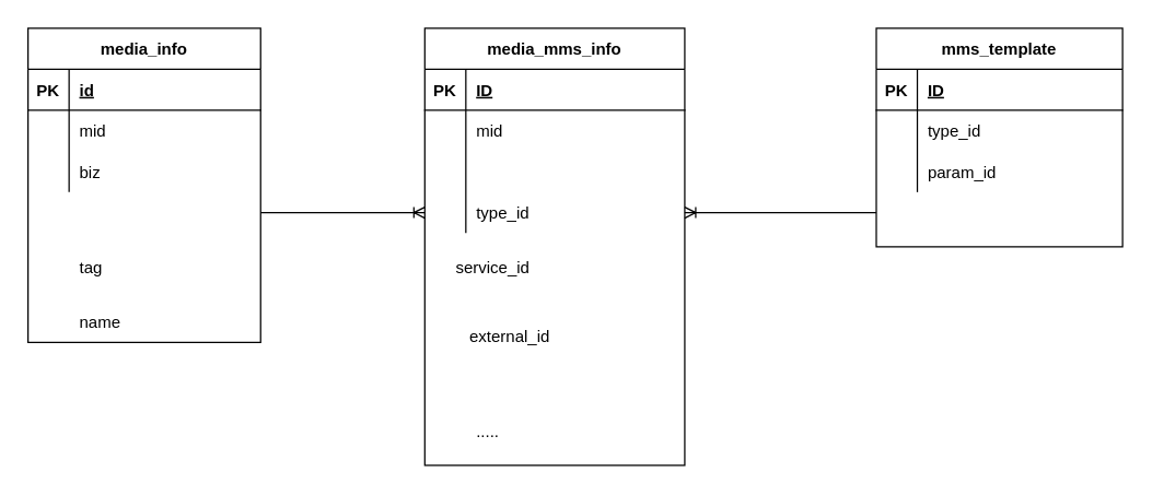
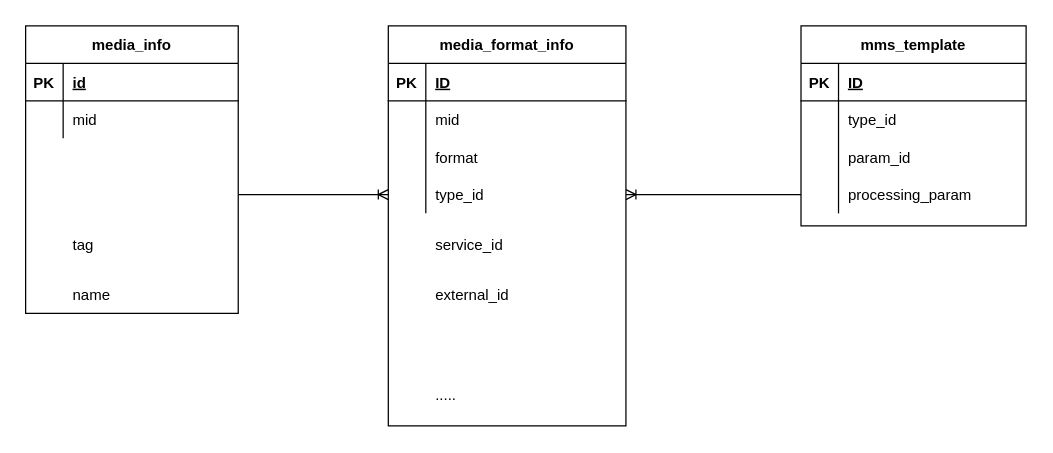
  <mxCell id="0" />
  <mxCell id="1" parent="0" />
  <mxCell id="2" value="mms_template" style="shape=table;startSize=30;container=1;collapsible=1;childLayout=tableLayout;fixedRows=1;rowLines=0;fontStyle=1;align=center;resizeLast=1;" vertex="1" parent="1"><mxGeometry x="640" y="20" width="180" height="160" as="geometry" /></mxCell>
  <mxCell id="3" value="" style="shape=partialRectangle;collapsible=0;dropTarget=0;pointerEvents=0;fillColor=none;top=0;left=0;bottom=1;right=0;points=[[0,0.5],[1,0.5]];portConstraint=eastwest;" vertex="1" parent="2"><mxGeometry y="30" width="180" height="30" as="geometry" /></mxCell>
  <mxCell id="4" value="PK" style="shape=partialRectangle;connectable=0;fillColor=none;top=0;left=0;bottom=0;right=0;fontStyle=1;overflow=hidden;" vertex="1" parent="3"><mxGeometry width="30" height="30" as="geometry" /></mxCell>
  <mxCell id="5" value="ID" style="shape=partialRectangle;connectable=0;fillColor=none;top=0;left=0;bottom=0;right=0;align=left;spacingLeft=6;fontStyle=5;overflow=hidden;" vertex="1" parent="3"><mxGeometry x="30" width="150" height="30" as="geometry" /></mxCell>
  <mxCell id="6" value="" style="shape=partialRectangle;collapsible=0;dropTarget=0;pointerEvents=0;fillColor=none;top=0;left=0;bottom=0;right=0;points=[[0,0.5],[1,0.5]];portConstraint=eastwest;" vertex="1" parent="2"><mxGeometry y="60" width="180" height="30" as="geometry" /></mxCell>
  <mxCell id="7" value="" style="shape=partialRectangle;connectable=0;fillColor=none;top=0;left=0;bottom=0;right=0;editable=1;overflow=hidden;" vertex="1" parent="6"><mxGeometry width="30" height="30" as="geometry" /></mxCell>
  <mxCell id="8" value="type_id" style="shape=partialRectangle;connectable=0;fillColor=none;top=0;left=0;bottom=0;right=0;align=left;spacingLeft=6;overflow=hidden;" vertex="1" parent="6"><mxGeometry x="30" width="150" height="30" as="geometry" /></mxCell>
  <mxCell id="9" value="" style="shape=partialRectangle;collapsible=0;dropTarget=0;pointerEvents=0;fillColor=none;top=0;left=0;bottom=0;right=0;points=[[0,0.5],[1,0.5]];portConstraint=eastwest;" vertex="1" parent="2"><mxGeometry y="90" width="180" height="30" as="geometry" /></mxCell>
  <mxCell id="10" value="" style="shape=partialRectangle;connectable=0;fillColor=none;top=0;left=0;bottom=0;right=0;editable=1;overflow=hidden;" vertex="1" parent="9"><mxGeometry width="30" height="30" as="geometry" /></mxCell>
  <mxCell id="11" value="param_id" style="shape=partialRectangle;connectable=0;fillColor=none;top=0;left=0;bottom=0;right=0;align=left;spacingLeft=6;overflow=hidden;" vertex="1" parent="9"><mxGeometry x="30" width="150" height="30" as="geometry" /></mxCell>
  <mxCell id="12" value="" style="shape=partialRectangle;collapsible=0;dropTarget=0;pointerEvents=0;fillColor=none;top=0;left=0;bottom=0;right=0;points=[[0,0.5],[1,0.5]];portConstraint=eastwest;" vertex="1" parent="2"><mxGeometry y="120" width="180" height="30" as="geometry" /></mxCell>
  <mxCell id="13" value="" style="shape=partialRectangle;connectable=0;fillColor=none;top=0;left=0;bottom=0;right=0;editable=1;overflow=hidden;" vertex="1" parent="12"><mxGeometry width="30" height="30" as="geometry" /></mxCell>
+ <mxCell id="14" value="processing_param" style="shape=partialRectangle;connectable=0;fillColor=none;top=0;left=0;bottom=0;right=0;align=left;spacingLeft=6;overflow=hidden;" vertex="1" parent="12"><mxGeometry x="30" width="150" height="30" as="geometry" /></mxCell>
  <mxCell id="15" value="media_info" style="shape=table;startSize=30;container=1;collapsible=1;childLayout=tableLayout;fixedRows=1;rowLines=0;fontStyle=1;align=center;resizeLast=1;" vertex="1" parent="1"><mxGeometry x="20" y="20" width="170" height="230" as="geometry" /></mxCell>
  <mxCell id="16" value="" style="shape=partialRectangle;collapsible=0;dropTarget=0;pointerEvents=0;fillColor=none;top=0;left=0;bottom=1;right=0;points=[[0,0.5],[1,0.5]];portConstraint=eastwest;" vertex="1" parent="15"><mxGeometry y="30" width="170" height="30" as="geometry" /></mxCell>
  <mxCell id="17" value="PK" style="shape=partialRectangle;connectable=0;fillColor=none;top=0;left=0;bottom=0;right=0;fontStyle=1;overflow=hidden;" vertex="1" parent="16"><mxGeometry width="30" height="30" as="geometry" /></mxCell>
  <mxCell id="18" value="id" style="shape=partialRectangle;connectable=0;fillColor=none;top=0;left=0;bottom=0;right=0;align=left;spacingLeft=6;fontStyle=5;overflow=hidden;" vertex="1" parent="16"><mxGeometry x="30" width="140" height="30" as="geometry" /></mxCell>
  <mxCell id="19" value="" style="shape=partialRectangle;collapsible=0;dropTarget=0;pointerEvents=0;fillColor=none;top=0;left=0;bottom=0;right=0;points=[[0,0.5],[1,0.5]];portConstraint=eastwest;" vertex="1" parent="15"><mxGeometry y="60" width="170" height="30" as="geometry" /></mxCell>
  <mxCell id="20" value="" style="shape=partialRectangle;connectable=0;fillColor=none;top=0;left=0;bottom=0;right=0;editable=1;overflow=hidden;" vertex="1" parent="19"><mxGeometry width="30" height="30" as="geometry" /></mxCell>
  <mxCell id="21" value="mid" style="shape=partialRectangle;connectable=0;fillColor=none;top=0;left=0;bottom=0;right=0;align=left;spacingLeft=6;overflow=hidden;" vertex="1" parent="19"><mxGeometry x="30" width="140" height="30" as="geometry" /></mxCell>
  <mxCell id="22" value="" style="shape=partialRectangle;collapsible=0;dropTarget=0;pointerEvents=0;fillColor=none;top=0;left=0;bottom=0;right=0;points=[[0,0.5],[1,0.5]];portConstraint=eastwest;" vertex="1" parent="15"><mxGeometry y="90" width="170" height="30" as="geometry" /></mxCell>
  <mxCell id="23" value="" style="shape=partialRectangle;connectable=0;fillColor=none;top=0;left=0;bottom=0;right=0;editable=1;overflow=hidden;" vertex="1" parent="22"><mxGeometry width="30" height="30" as="geometry" /></mxCell>
- <mxCell id="24" value="biz" style="shape=partialRectangle;connectable=0;fillColor=none;top=0;left=0;bottom=0;right=0;align=left;spacingLeft=6;overflow=hidden;" vertex="1" parent="22"><mxGeometry x="30" width="140" height="30" as="geometry" /></mxCell>
  <mxCell id="25" value="" style="shape=partialRectangle;collapsible=0;dropTarget=0;pointerEvents=0;fillColor=none;top=0;left=0;bottom=0;right=0;points=[[0,0.5],[1,0.5]];portConstraint=eastwest;" vertex="1" parent="15"><mxGeometry y="120" width="170" height="30" as="geometry" /></mxCell>
  <mxCell id="26" value="" style="shape=partialRectangle;connectable=0;fillColor=none;top=0;left=0;bottom=0;right=0;editable=1;overflow=hidden;" vertex="1" parent="25"><mxGeometry width="30" height="30" as="geometry" /></mxCell>
- <mxCell id="27" value="media_mms_info" style="shape=table;startSize=30;container=1;collapsible=1;childLayout=tableLayout;fixedRows=1;rowLines=0;fontStyle=1;align=center;resizeLast=1;" vertex="1" parent="1"><mxGeometry x="310" y="20" width="190" height="320" as="geometry" /></mxCell>
+ <mxCell id="27" value="media_format_info" style="shape=table;startSize=30;container=1;collapsible=1;childLayout=tableLayout;fixedRows=1;rowLines=0;fontStyle=1;align=center;resizeLast=1;" vertex="1" parent="1"><mxGeometry x="310" y="20" width="190" height="320" as="geometry" /></mxCell>
  <mxCell id="28" value="" style="shape=partialRectangle;collapsible=0;dropTarget=0;pointerEvents=0;fillColor=none;top=0;left=0;bottom=1;right=0;points=[[0,0.5],[1,0.5]];portConstraint=eastwest;" vertex="1" parent="27"><mxGeometry y="30" width="190" height="30" as="geometry" /></mxCell>
  <mxCell id="29" value="PK" style="shape=partialRectangle;connectable=0;fillColor=none;top=0;left=0;bottom=0;right=0;fontStyle=1;overflow=hidden;" vertex="1" parent="28"><mxGeometry width="30" height="30" as="geometry" /></mxCell>
  <mxCell id="30" value="ID" style="shape=partialRectangle;connectable=0;fillColor=none;top=0;left=0;bottom=0;right=0;align=left;spacingLeft=6;fontStyle=5;overflow=hidden;" vertex="1" parent="28"><mxGeometry x="30" width="160" height="30" as="geometry" /></mxCell>
  <mxCell id="31" value="" style="shape=partialRectangle;collapsible=0;dropTarget=0;pointerEvents=0;fillColor=none;top=0;left=0;bottom=0;right=0;points=[[0,0.5],[1,0.5]];portConstraint=eastwest;" vertex="1" parent="27"><mxGeometry y="60" width="190" height="30" as="geometry" /></mxCell>
  <mxCell id="32" value="" style="shape=partialRectangle;connectable=0;fillColor=none;top=0;left=0;bottom=0;right=0;editable=1;overflow=hidden;" vertex="1" parent="31"><mxGeometry width="30" height="30" as="geometry" /></mxCell>
  <mxCell id="33" value="mid" style="shape=partialRectangle;connectable=0;fillColor=none;top=0;left=0;bottom=0;right=0;align=left;spacingLeft=6;overflow=hidden;" vertex="1" parent="31"><mxGeometry x="30" width="160" height="30" as="geometry" /></mxCell>
  <mxCell id="34" value="" style="shape=partialRectangle;collapsible=0;dropTarget=0;pointerEvents=0;fillColor=none;top=0;left=0;bottom=0;right=0;points=[[0,0.5],[1,0.5]];portConstraint=eastwest;" vertex="1" parent="27"><mxGeometry y="90" width="190" height="30" as="geometry" /></mxCell>
  <mxCell id="35" value="" style="shape=partialRectangle;connectable=0;fillColor=none;top=0;left=0;bottom=0;right=0;editable=1;overflow=hidden;" vertex="1" parent="34"><mxGeometry width="30" height="30" as="geometry" /></mxCell>
+ <mxCell id="36" value="format" style="shape=partialRectangle;connectable=0;fillColor=none;top=0;left=0;bottom=0;right=0;align=left;spacingLeft=6;overflow=hidden;" vertex="1" parent="34"><mxGeometry x="30" width="160" height="30" as="geometry" /></mxCell>
  <mxCell id="37" value="" style="shape=partialRectangle;collapsible=0;dropTarget=0;pointerEvents=0;fillColor=none;top=0;left=0;bottom=0;right=0;points=[[0,0.5],[1,0.5]];portConstraint=eastwest;" vertex="1" parent="27"><mxGeometry y="120" width="190" height="30" as="geometry" /></mxCell>
  <mxCell id="38" value="" style="shape=partialRectangle;connectable=0;fillColor=none;top=0;left=0;bottom=0;right=0;editable=1;overflow=hidden;" vertex="1" parent="37"><mxGeometry width="30" height="30" as="geometry" /></mxCell>
  <mxCell id="39" value="type_id" style="shape=partialRectangle;connectable=0;fillColor=none;top=0;left=0;bottom=0;right=0;align=left;spacingLeft=6;overflow=hidden;" vertex="1" parent="37"><mxGeometry x="30" width="160" height="30" as="geometry" /></mxCell>
  <mxCell id="40" value="" style="shape=partialRectangle;collapsible=0;dropTarget=0;pointerEvents=0;fillColor=none;top=0;left=0;bottom=0;right=0;points=[[0,0.5],[1,0.5]];portConstraint=eastwest;" vertex="1" parent="1"><mxGeometry x="20" y="180" width="190" height="30" as="geometry" /></mxCell>
  <mxCell id="41" value="" style="shape=partialRectangle;connectable=0;fillColor=none;top=0;left=0;bottom=0;right=0;editable=1;overflow=hidden;" vertex="1" parent="40"><mxGeometry width="30" height="30" as="geometry" /></mxCell>
  <mxCell id="42" value="tag" style="shape=partialRectangle;connectable=0;fillColor=none;top=0;left=0;bottom=0;right=0;align=left;spacingLeft=6;overflow=hidden;" vertex="1" parent="40"><mxGeometry x="30" width="160" height="30" as="geometry" /></mxCell>
  <mxCell id="43" value="" style="shape=partialRectangle;collapsible=0;dropTarget=0;pointerEvents=0;fillColor=none;top=0;left=0;bottom=0;right=0;points=[[0,0.5],[1,0.5]];portConstraint=eastwest;" vertex="1" parent="1"><mxGeometry x="20" y="220" width="190" height="30" as="geometry" /></mxCell>
  <mxCell id="44" value="" style="shape=partialRectangle;connectable=0;fillColor=none;top=0;left=0;bottom=0;right=0;editable=1;overflow=hidden;" vertex="1" parent="43"><mxGeometry width="30" height="30" as="geometry" /></mxCell>
  <mxCell id="45" value="name" style="shape=partialRectangle;connectable=0;fillColor=none;top=0;left=0;bottom=0;right=0;align=left;spacingLeft=6;overflow=hidden;" vertex="1" parent="43"><mxGeometry x="30" width="160" height="30" as="geometry" /></mxCell>
- <mxCell id="46" value="service_id" style="shape=partialRectangle;connectable=0;fillColor=none;top=0;left=0;bottom=0;right=0;align=left;spacingLeft=6;overflow=hidden;" vertex="1" parent="1"><mxGeometry x="325" y="180" width="160" height="30" as="geometry" /></mxCell>
- <mxCell id="47" value="external_id" style="shape=partialRectangle;connectable=0;fillColor=none;top=0;left=0;bottom=0;right=0;align=left;spacingLeft=6;overflow=hidden;" vertex="1" parent="1"><mxGeometry x="335" y="230" width="160" height="30" as="geometry" /></mxCell>
+ <mxCell id="46" value="service_id" style="shape=partialRectangle;connectable=0;fillColor=none;top=0;left=0;bottom=0;right=0;align=left;spacingLeft=6;overflow=hidden;" vertex="1" parent="1"><mxGeometry x="340" y="180" width="160" height="30" as="geometry" /></mxCell>
+ <mxCell id="47" value="external_id" style="shape=partialRectangle;connectable=0;fillColor=none;top=0;left=0;bottom=0;right=0;align=left;spacingLeft=6;overflow=hidden;" vertex="1" parent="1"><mxGeometry x="340" y="220" width="160" height="30" as="geometry" /></mxCell>
  <mxCell id="48" value="....." style="shape=partialRectangle;connectable=0;fillColor=none;top=0;left=0;bottom=0;right=0;align=left;spacingLeft=6;overflow=hidden;" vertex="1" parent="1"><mxGeometry x="340" y="300" width="160" height="30" as="geometry" /></mxCell>
  <mxCell id="49" style="edgeStyle=orthogonalEdgeStyle;rounded=0;orthogonalLoop=1;jettySize=auto;html=1;entryX=0;entryY=0.5;entryDx=0;entryDy=0;endArrow=ERoneToMany;endFill=0;" edge="1" parent="1" source="25" target="37"><mxGeometry relative="1" as="geometry" /></mxCell>
  <mxCell id="50" style="edgeStyle=orthogonalEdgeStyle;rounded=0;orthogonalLoop=1;jettySize=auto;html=1;endArrow=ERoneToMany;endFill=0;" edge="1" parent="1" source="12" target="37"><mxGeometry relative="1" as="geometry" /></mxCell>
